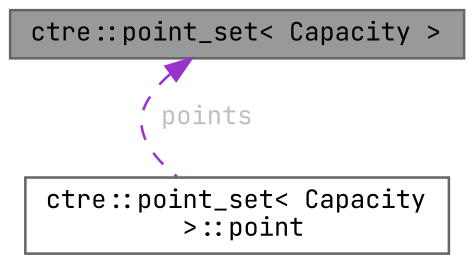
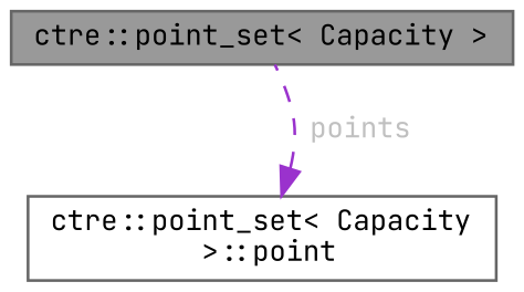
  digraph {
    fontname="JetBrains Mono"
    node [color=gray40 fontname="JetBrains Mono" fontsize=10 shape=box style=filled]
    n1 [fillcolor=grey60 fontcolor=black height=0.2 label="ctre::point_set\< Capacity \>" width=0.4]
    n2 [fillcolor=white height=0.2 label="ctre::point_set\< Capacity\l \>::point" width=0.4]
-   n1 -> n2 [color=darkorchid3 dir=back fontcolor=grey fontname="JetBrains Mono" fontsize=10 label=" points" labelfontname=Helvetica labelfontsize=10 style=dashed]
+   n2 -> n1 [color=darkorchid3 dir=back fontcolor=grey fontname="JetBrains Mono" fontsize=10 label=" points" labelfontname=Helvetica labelfontsize=10 style=dashed]
  }
